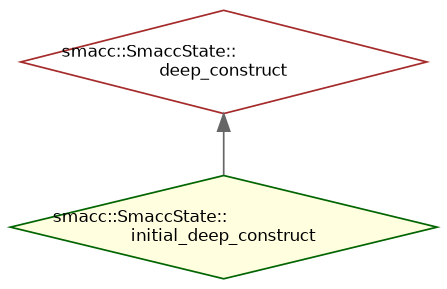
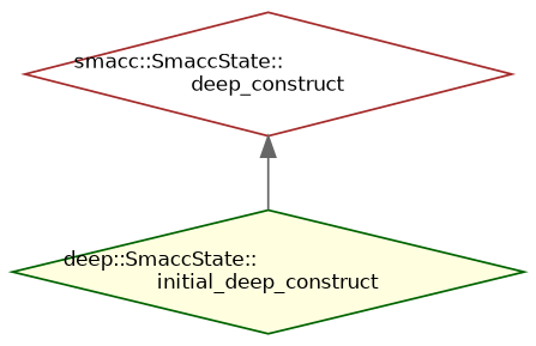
  digraph {
    rankdir=TB
    node [fontname=Helvetica fontsize=10 shape=diamond style=filled]
    n1 [color=brown fillcolor=white fontcolor=black height=0.2 label="smacc::SmaccState::\ldeep_construct" width=0.4]
-   n2 [color=darkgreen fillcolor=lightyellow height=0.2 label="smacc::SmaccState::\linitial_deep_construct" width=0.4]
+   n2 [color=darkgreen fillcolor=lightyellow height=0.2 label="deep::SmaccState::\linitial_deep_construct" width=0.4]
    n1 -> n2 [color=gray40 dir=back fontname=Helvetica fontsize=10 labelfontname=Helvetica labelfontsize=10 style=solid]
  }
